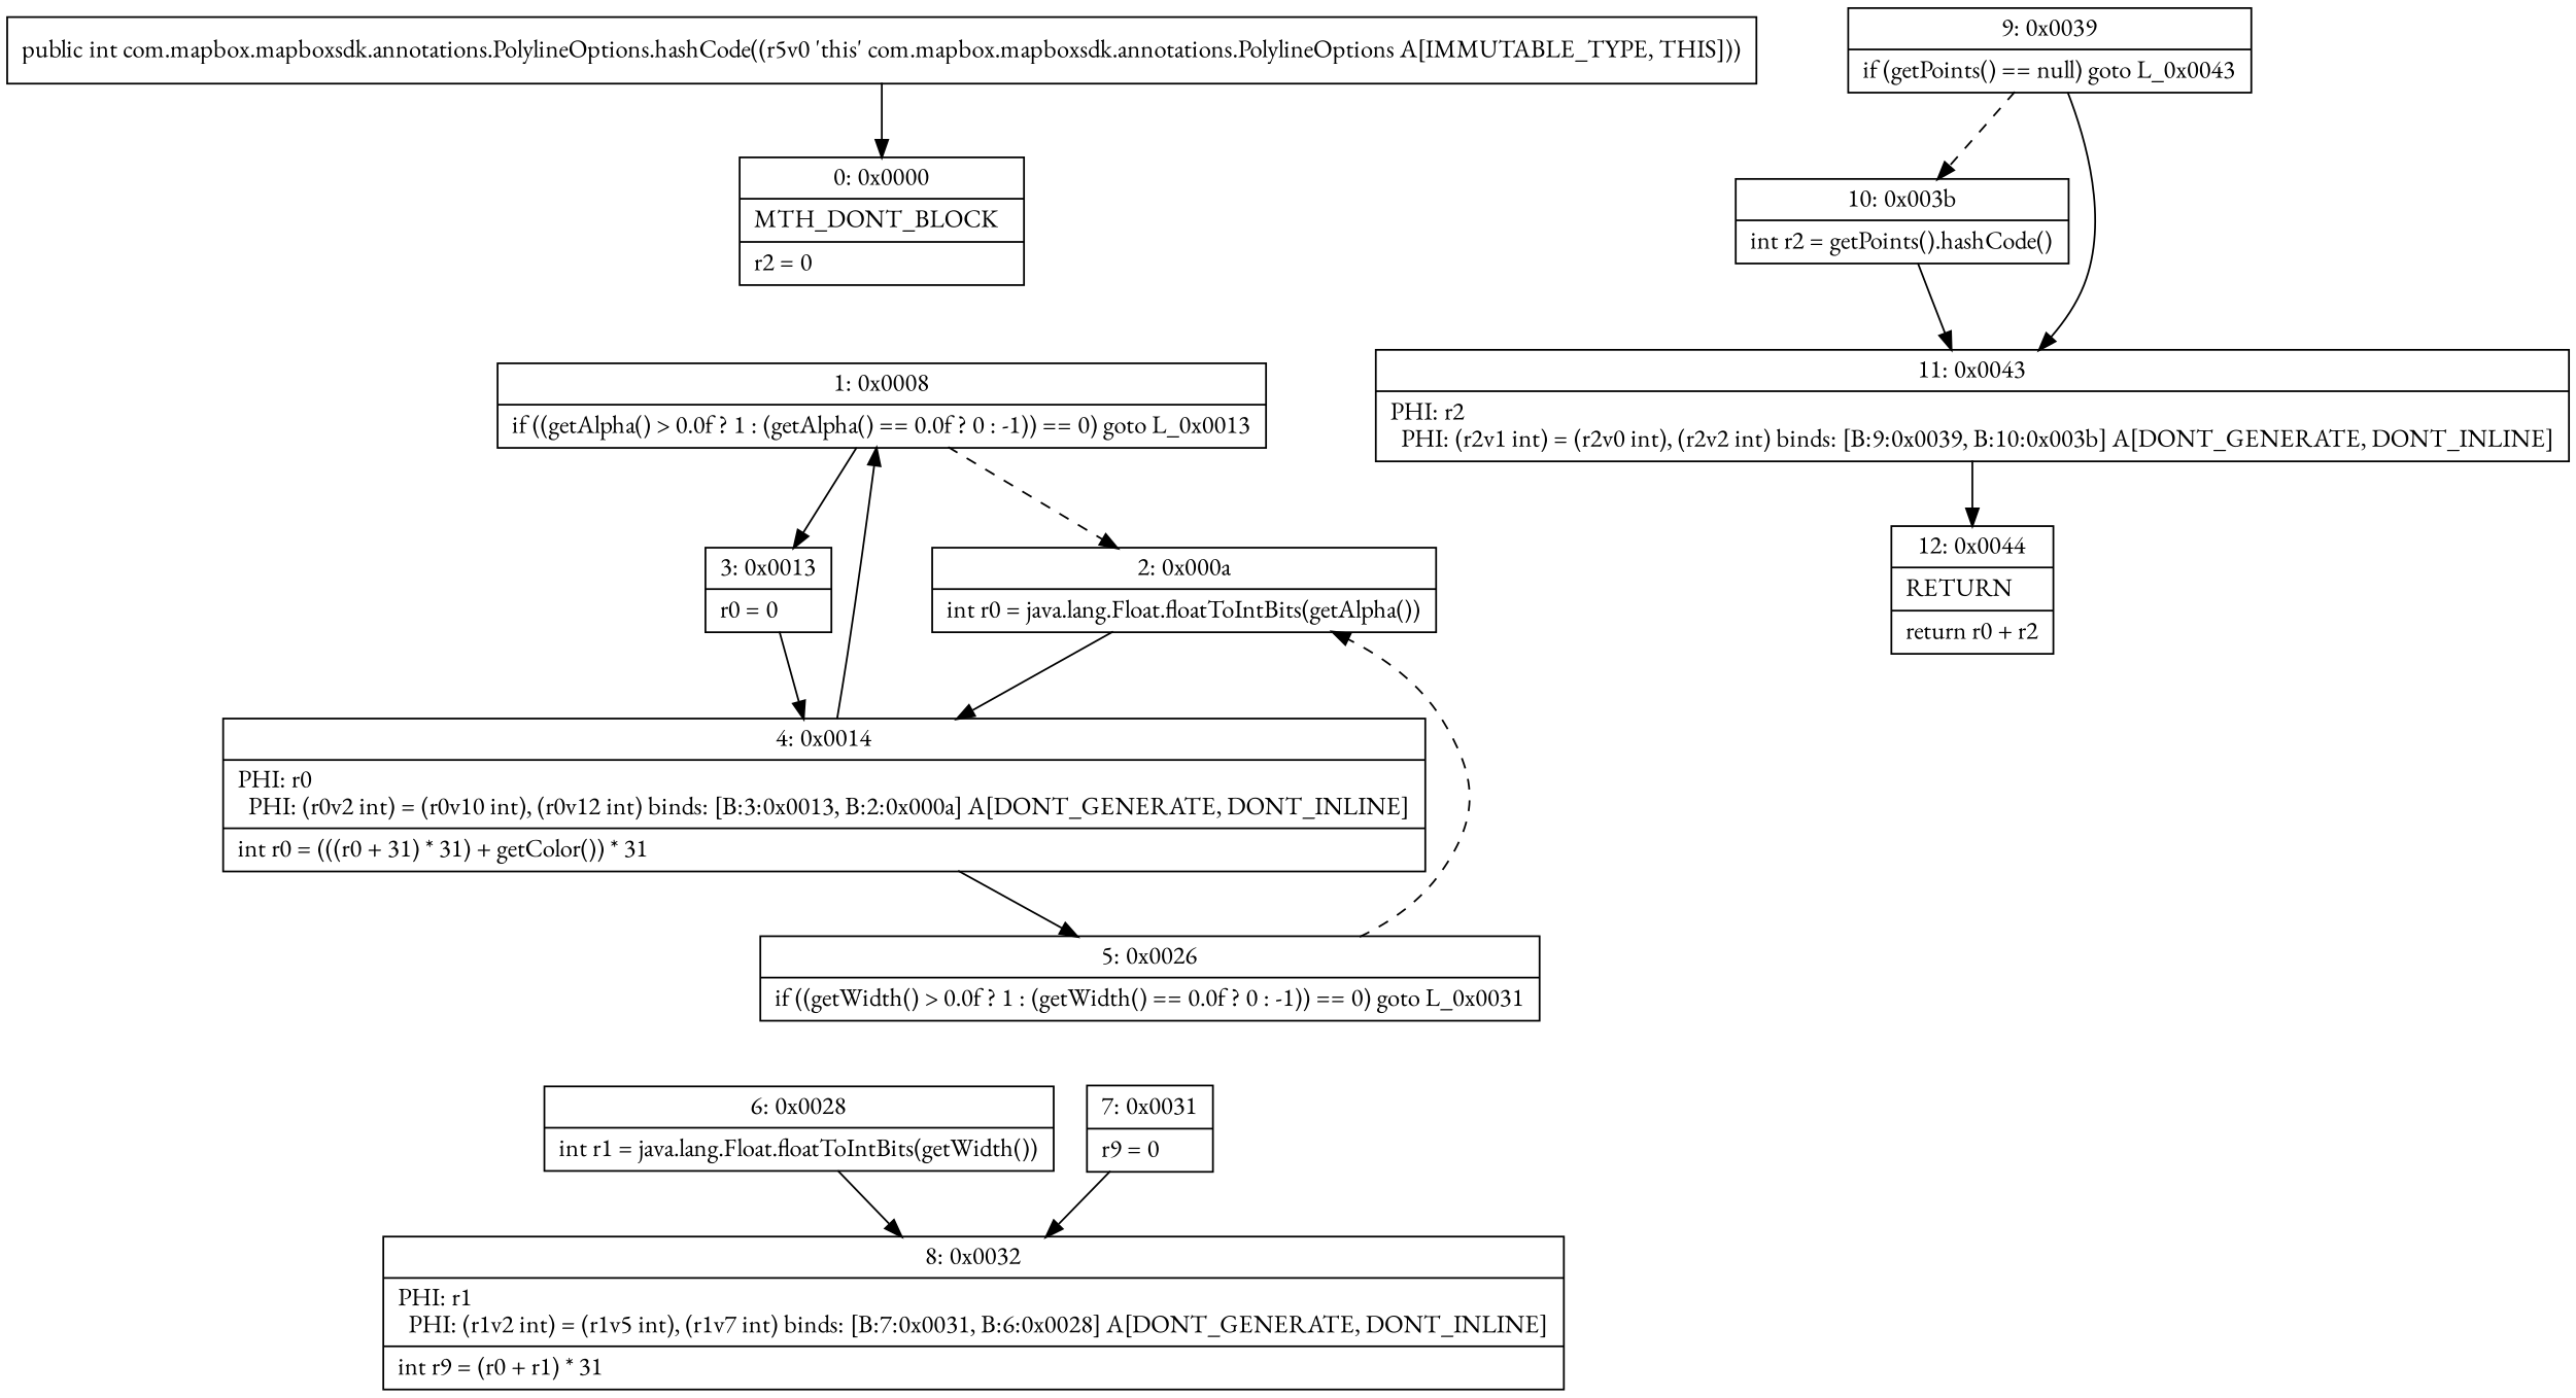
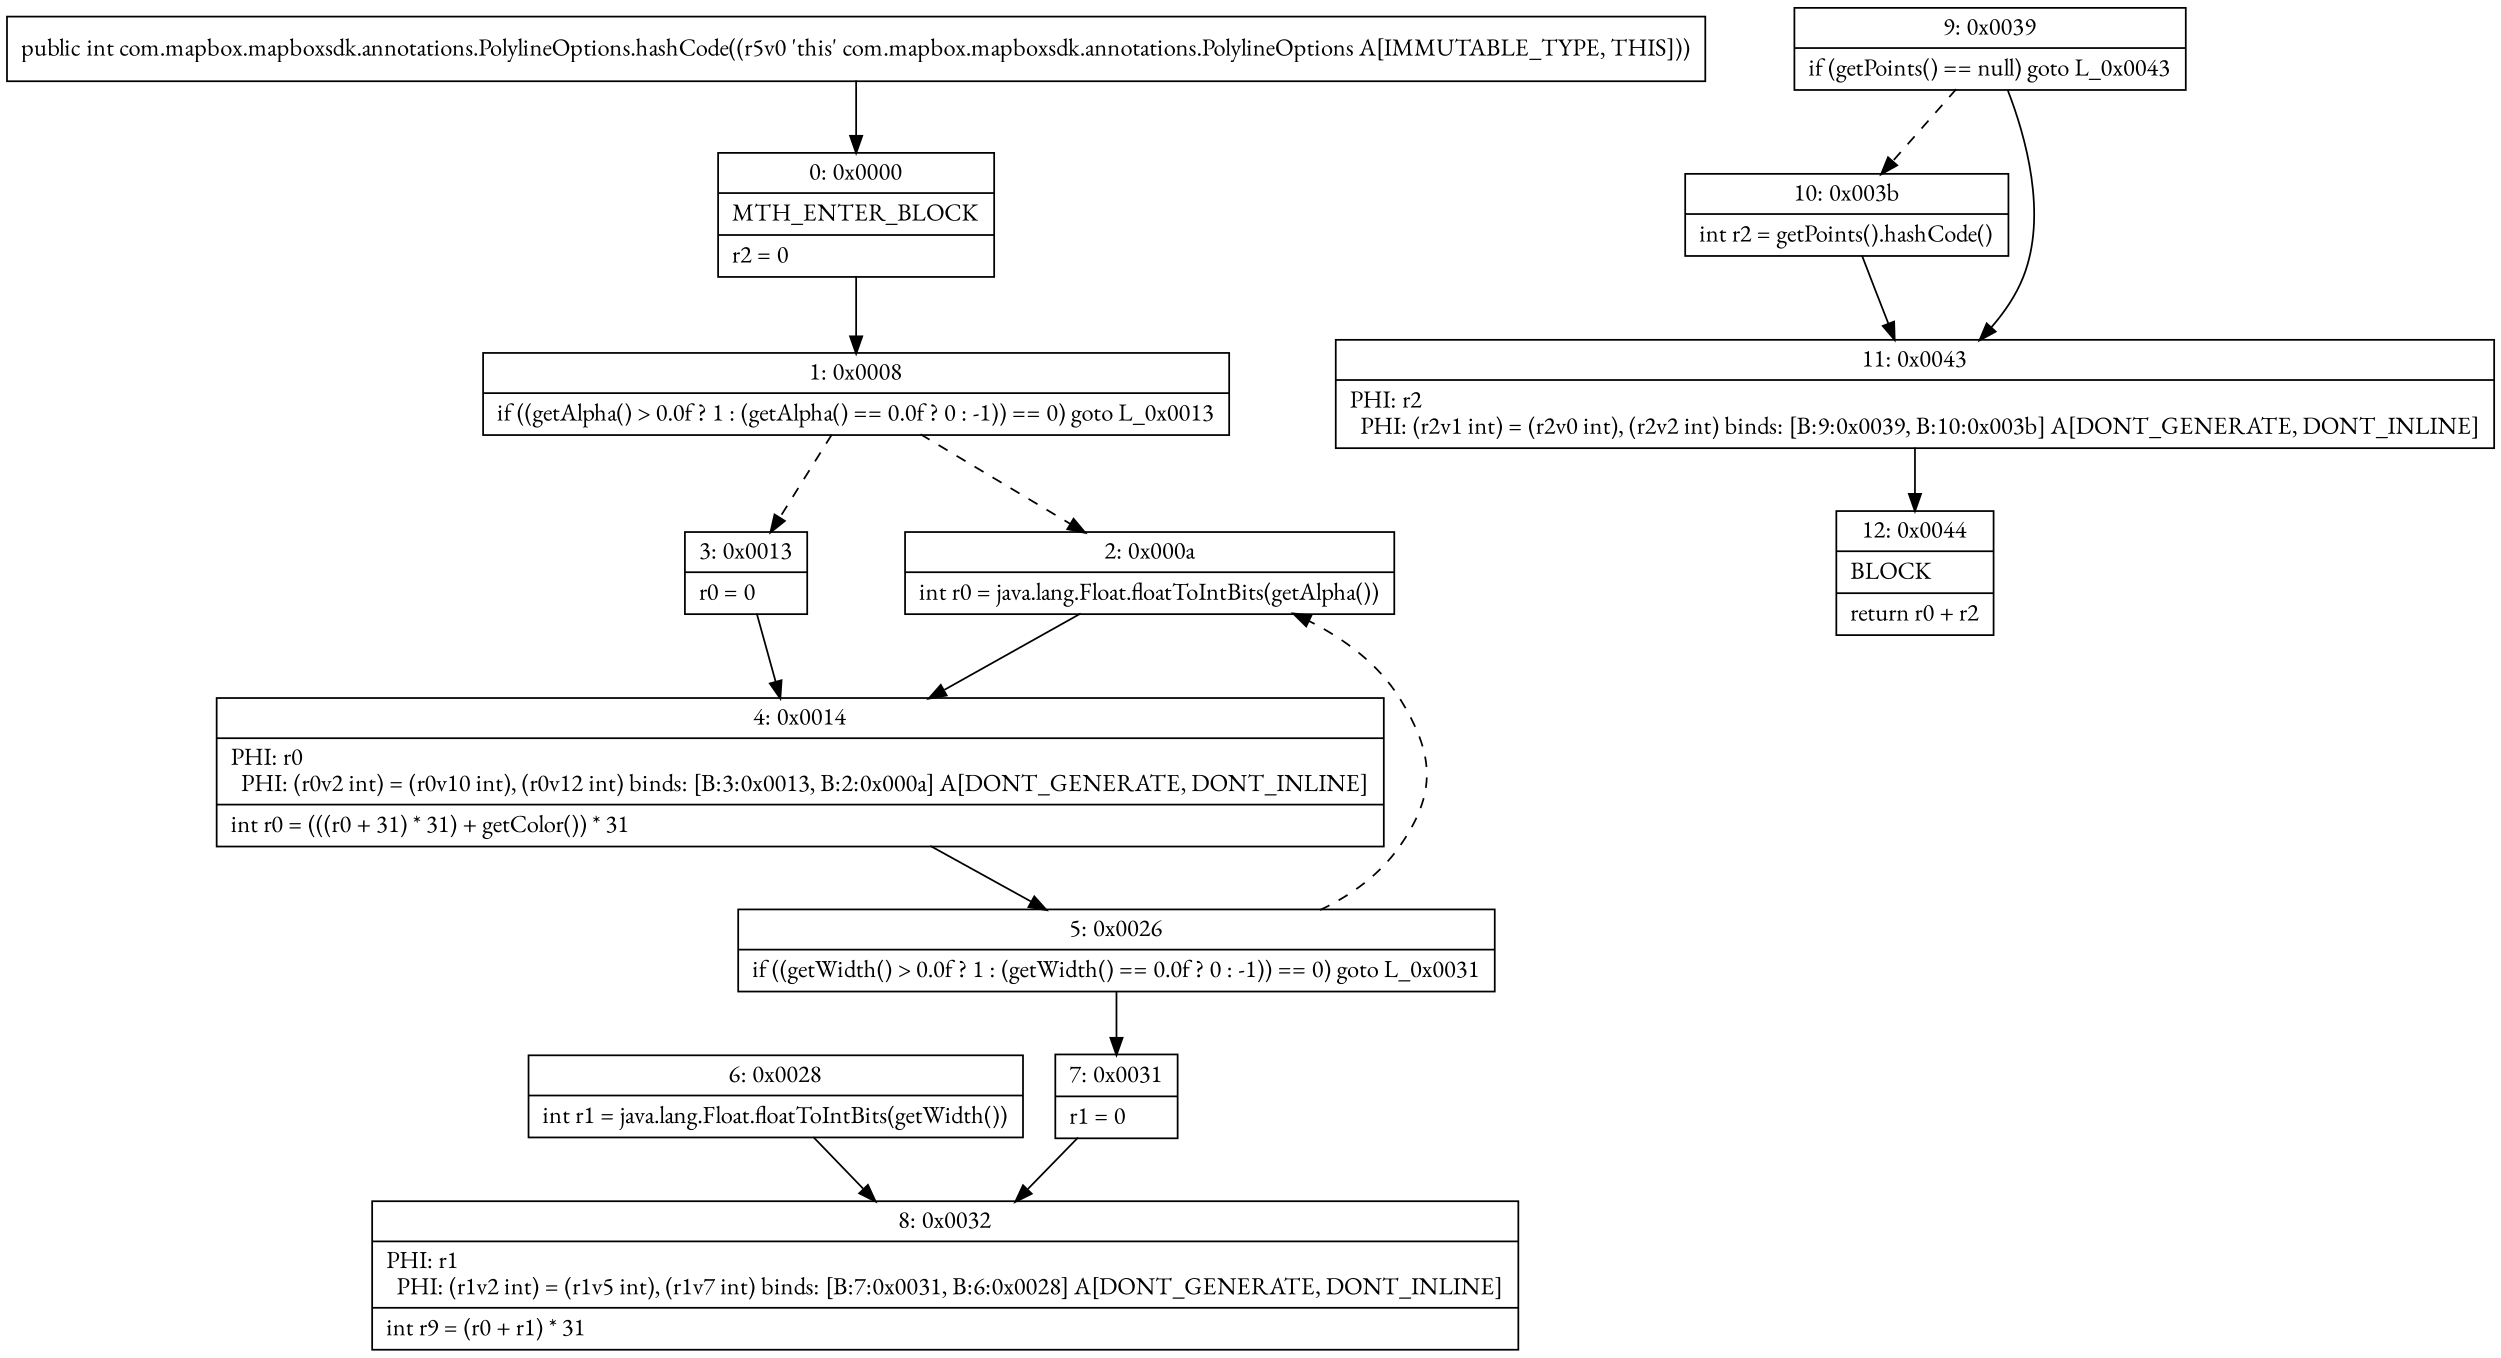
  digraph {
    fontname="EB Garamond"
    node [fontname="EB Garamond" shape=record]
    edge [fontname="EB Garamond"]
-   n1 [label="{0\:\ 0x0000|MTH_DONT_BLOCK\l|r2 = 0\l}"]
+   n1 [label="{0\:\ 0x0000|MTH_ENTER_BLOCK\l|r2 = 0\l}"]
    n2 [label="{1\:\ 0x0008|if ((getAlpha() \> 0.0f ? 1 : (getAlpha() == 0.0f ? 0 : \-1)) == 0) goto L_0x0013\l}"]
    n3 [label="{2\:\ 0x000a|int r0 = java.lang.Float.floatToIntBits(getAlpha())\l}"]
    n4 [label="{3\:\ 0x0013|r0 = 0\l}"]
    n5 [label="{4\:\ 0x0014|PHI: r0 \l  PHI: (r0v2 int) = (r0v10 int), (r0v12 int) binds: [B:3:0x0013, B:2:0x000a] A[DONT_GENERATE, DONT_INLINE]\l|int r0 = (((r0 + 31) * 31) + getColor()) * 31\l}"]
    n6 [label="{5\:\ 0x0026|if ((getWidth() \> 0.0f ? 1 : (getWidth() == 0.0f ? 0 : \-1)) == 0) goto L_0x0031\l}"]
-   n7 [label="{7\:\ 0x0031|r9 = 0\l}"]
+   n7 [label="{7\:\ 0x0031|r1 = 0\l}"]
    n8 [label="{6\:\ 0x0028|int r1 = java.lang.Float.floatToIntBits(getWidth())\l}"]
    n9 [label="{8\:\ 0x0032|PHI: r1 \l  PHI: (r1v2 int) = (r1v5 int), (r1v7 int) binds: [B:7:0x0031, B:6:0x0028] A[DONT_GENERATE, DONT_INLINE]\l|int r9 = (r0 + r1) * 31\l}"]
    n10 [label="{9\:\ 0x0039|if (getPoints() == null) goto L_0x0043\l}"]
    n11 [label="{10\:\ 0x003b|int r2 = getPoints().hashCode()\l}"]
    n12 [label="{11\:\ 0x0043|PHI: r2 \l  PHI: (r2v1 int) = (r2v0 int), (r2v2 int) binds: [B:9:0x0039, B:10:0x003b] A[DONT_GENERATE, DONT_INLINE]\l}"]
-   n13 [label="{12\:\ 0x0044|RETURN\l|return r0 + r2\l}"]
+   n13 [label="{12\:\ 0x0044|BLOCK\l|return r0 + r2\l}"]
    n14 [label="{public int com.mapbox.mapboxsdk.annotations.PolylineOptions.hashCode((r5v0 'this' com.mapbox.mapboxsdk.annotations.PolylineOptions A[IMMUTABLE_TYPE, THIS])) }"]
-   n5 -> n2
+   n1 -> n2
    n2 -> n3 [style=dashed]
-   n2 -> n4
+   n2 -> n4 [style=dashed]
    n3 -> n5
    n4 -> n5
    n5 -> n6
    n6 -> n3 [style=dashed]
+   n6 -> n7
    n7 -> n9
    n8 -> n9
    n10 -> n11 [style=dashed]
    n10 -> n12
    n11 -> n12
    n12 -> n13
    n14 -> n1
  }
